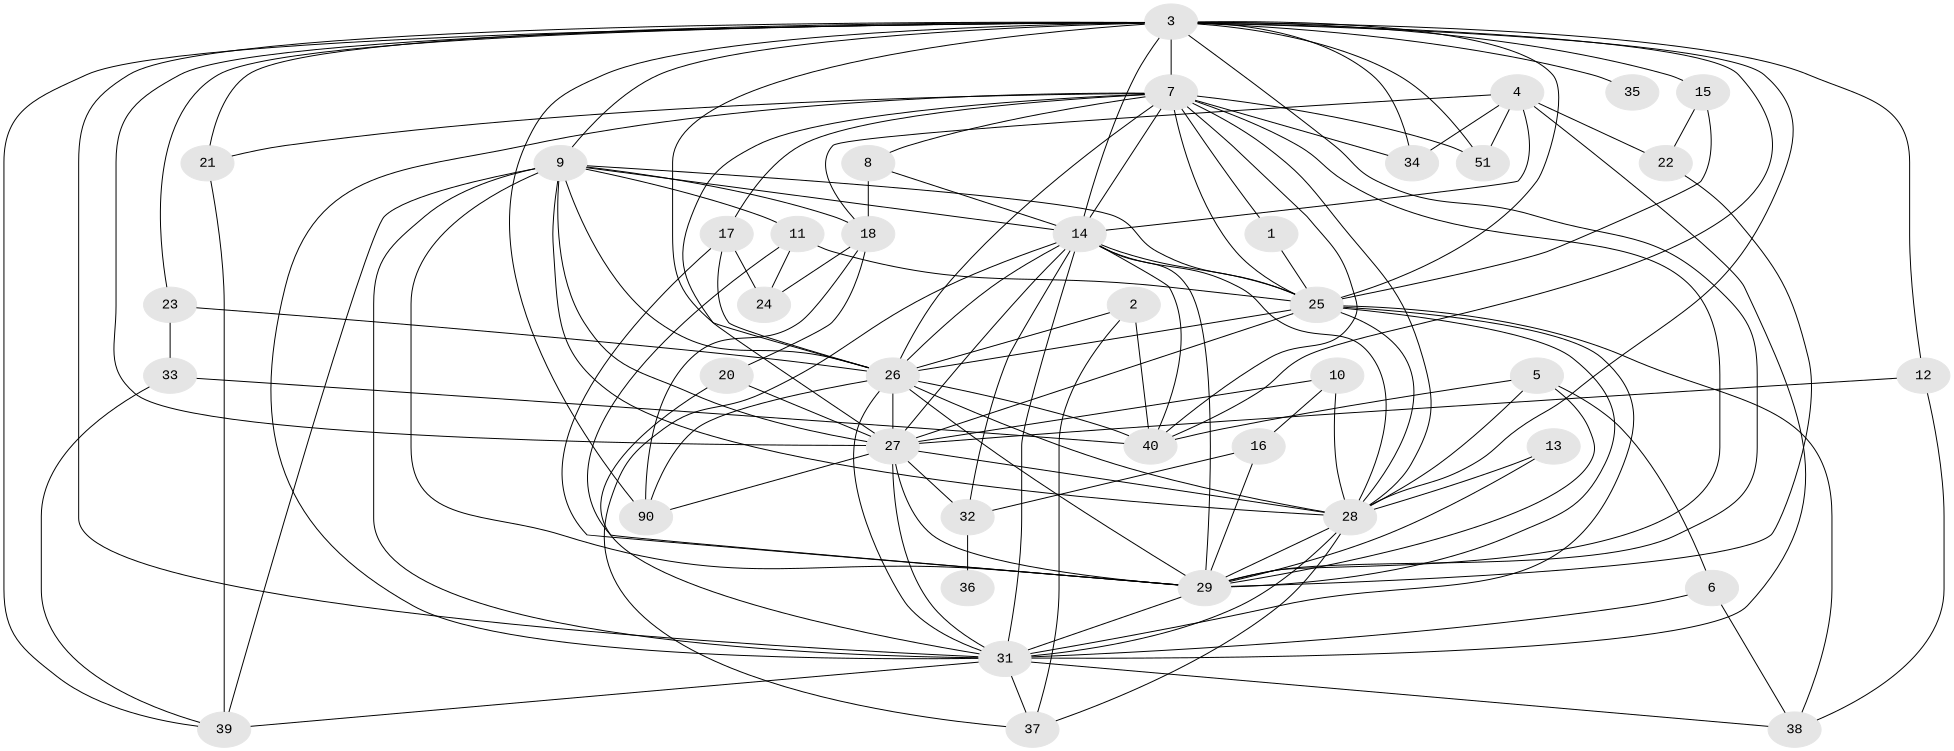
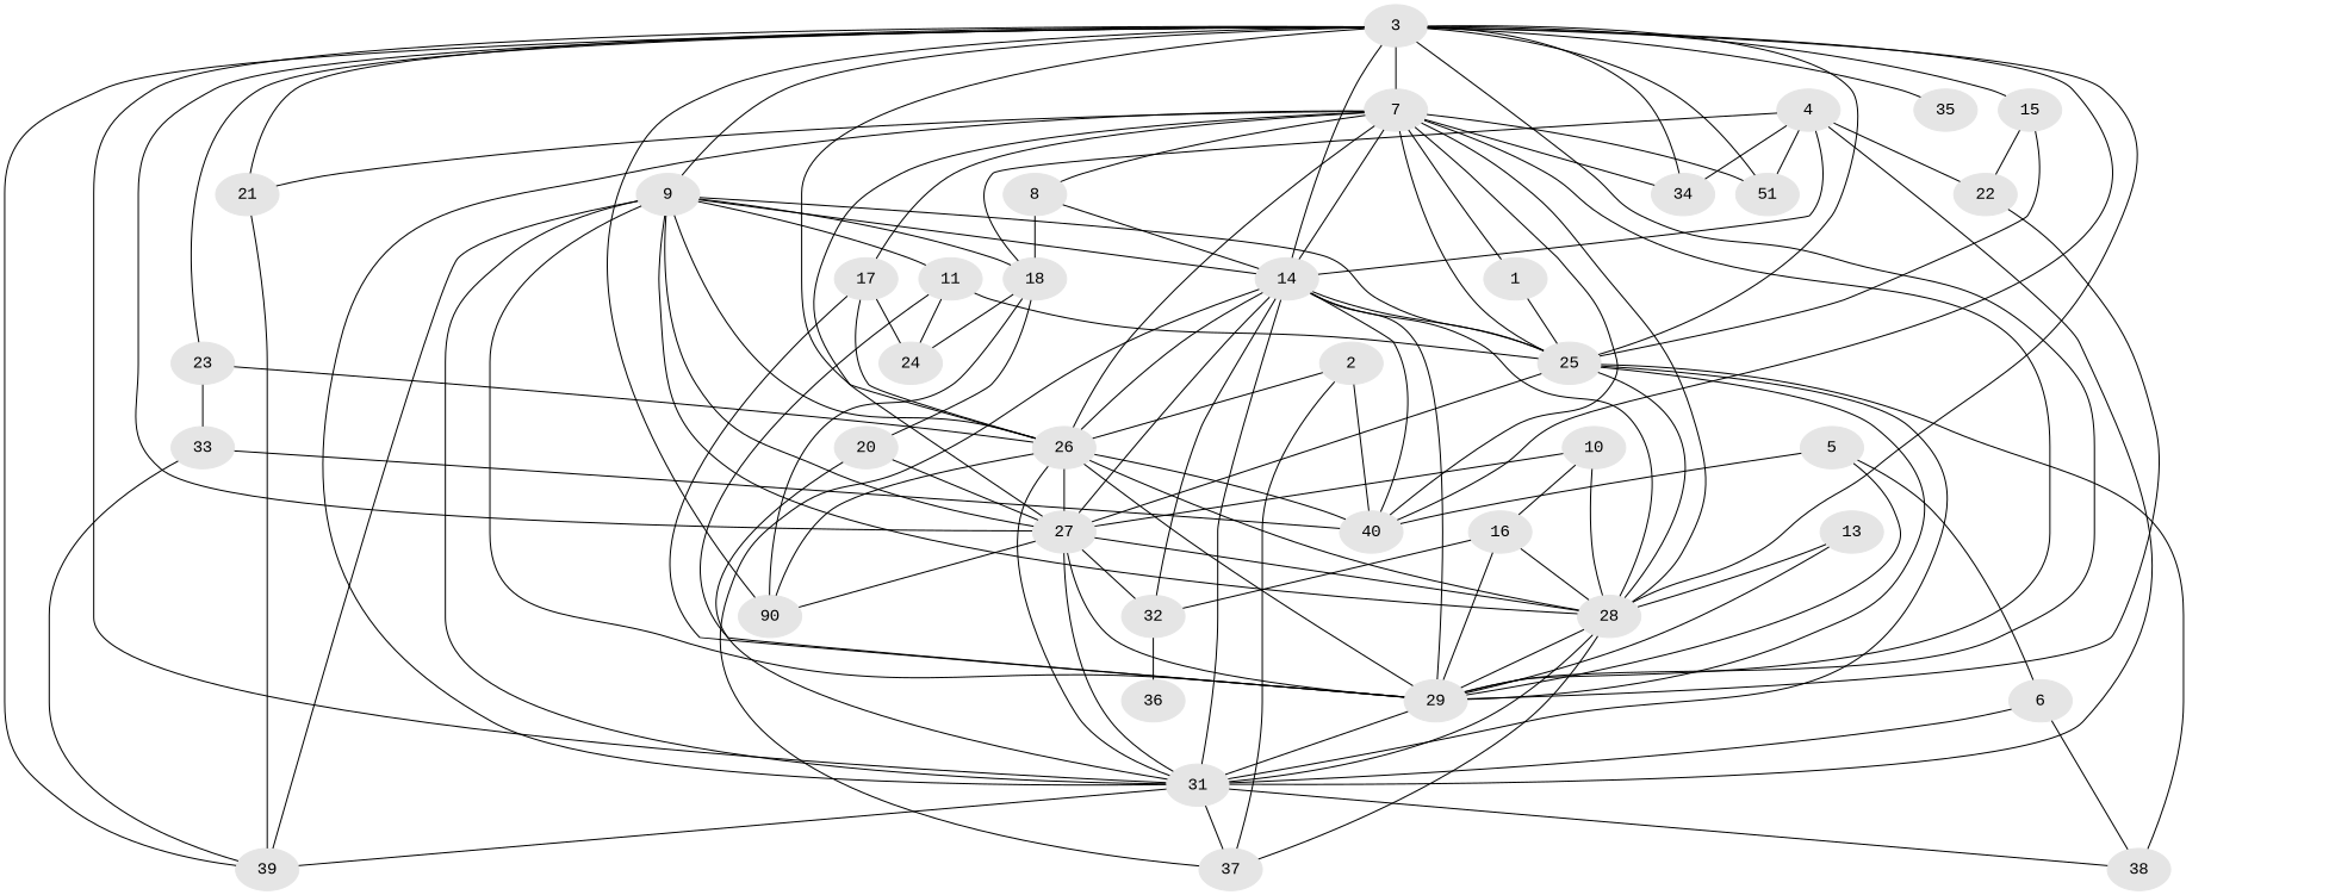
  graph {
    fontname="Liberation Mono"
    node [color=gray90 fontname="Liberation Mono" style=filled]
    edge [fontname="Liberation Mono" weight=1.0]
    1
    25
    26
    27
    28
    29
    31
    38
    2
    37
    40
    n12 [label=90]
    3
    7
    9
-   12
    14
    15
    21
    23
    34
    35
    39
    n24 [label=51]
    8
    17
    18
    11
    32
    22
    33
    4
    24
    20
    5
    6
    10
    16
    13
    36
    1 -- 25
-   25 -- 26
    25 -- 27
    25 -- 28 [weight=2.0]
    25 -- 29
    25 -- 31
    25 -- 38
    26 -- 27 [weight=3.0]
    26 -- 28
    26 -- 29
    26 -- 31
    26 -- 40
    26 -- n12
    27 -- 28
    27 -- 29
    27 -- 31
    27 -- n12
    27 -- 32
    28 -- 29 [weight=2.0]
    28 -- 31
    28 -- 37
    29 -- 31
    31 -- 38
    31 -- 37
    31 -- 39
    2 -- 26
    2 -- 37
    2 -- 40
    3 -- 25
    3 -- 26
    3 -- 27
    3 -- 28 [weight=2.0]
    3 -- 29
    3 -- 31 [weight=2.0]
    3 -- 40
    3 -- n12
    3 -- 7
    3 -- 9
-   3 -- 12
    3 -- 14
    3 -- 15
    3 -- 21
    3 -- 23
    3 -- 34
    3 -- 35
    3 -- 39
    3 -- n24
    7 -- 1
    7 -- 25 [weight=2.0]
    7 -- 26 [weight=2.0]
    7 -- 27
    7 -- 28
    7 -- 29
    7 -- 31
    7 -- 40 [weight=2.0]
    7 -- 14
    7 -- 21
    7 -- 34
    7 -- n24
    7 -- 8
    7 -- 17
    9 -- 25
    9 -- 26 [weight=2.0]
    9 -- 27
    9 -- 28
    9 -- 29 [weight=3.0]
    9 -- 31 [weight=2.0]
    9 -- 14
    9 -- 39
    9 -- 18
    9 -- 11
-   12 -- 27
-   12 -- 38
    14 -- 25
    14 -- 26
    14 -- 27
    14 -- 28
    14 -- 29 [weight=2.0]
    14 -- 31 [weight=3.0]
    14 -- 37
    14 -- 40
    14 -- 32
    15 -- 25
    15 -- 22
    21 -- 39
    23 -- 26
    23 -- 33
    8 -- 14
    8 -- 18
    17 -- 26
    17 -- 29
    17 -- 24
    18 -- n12
    18 -- 24
    18 -- 20
    11 -- 25
    11 -- 29
    11 -- 24
    32 -- 36
    22 -- 29
    33 -- 40
    33 -- 39
    4 -- 31
    4 -- 14
    4 -- 34
    4 -- n24
    4 -- 18
    4 -- 22
    20 -- 27
    20 -- 31
    5 -- 29
    5 -- 40
    5 -- 6
    6 -- 31
    6 -- 38
    10 -- 27
    10 -- 28
    10 -- 16
-   5 -- 28
+   16 -- 28
    16 -- 29
    16 -- 32
    13 -- 28
    13 -- 29
  }
